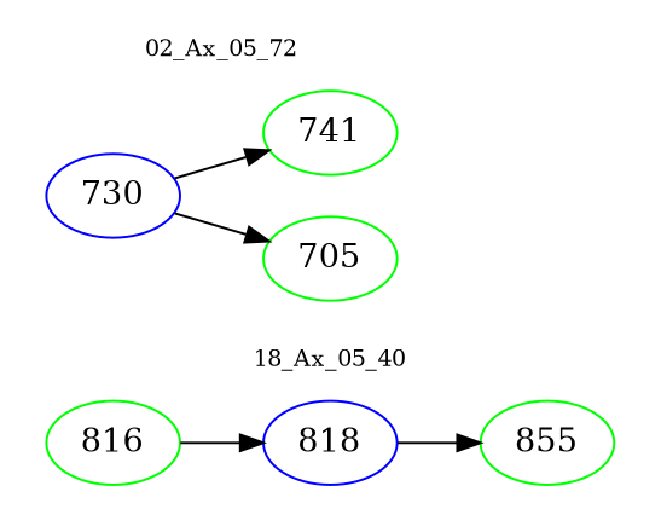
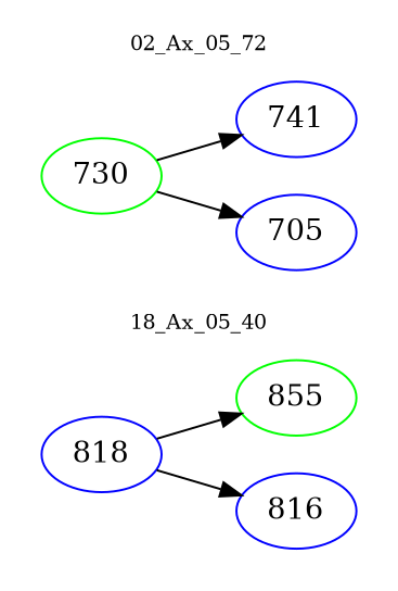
  digraph {
    rankdir=LR
    node [color=blue]
    edge [color=black]
    n1 [label=818]
-   n2 [color=green label=816]
+   n2 [label=816]
    n3 [color=green label=855]
-   n4 [label=730]
-   n5 [color=green label=705]
-   n6 [color=green label=741]
+   n4 [color=green label=730]
+   n5 [label=705]
+   n6 [label=741]
    subgraph cluster_1 {
      color=white
      fontsize=10
      label="18_Ax_05_40"
      n1
      n2
      n3
    }
    subgraph cluster_2 {
      color=white
      fontsize=10
      label="02_Ax_05_72"
      n4
      n5
      n6
    }
-   n2 -> n1
+   n1 -> n2
    n1 -> n3
    n4 -> n5
    n4 -> n6
  }
